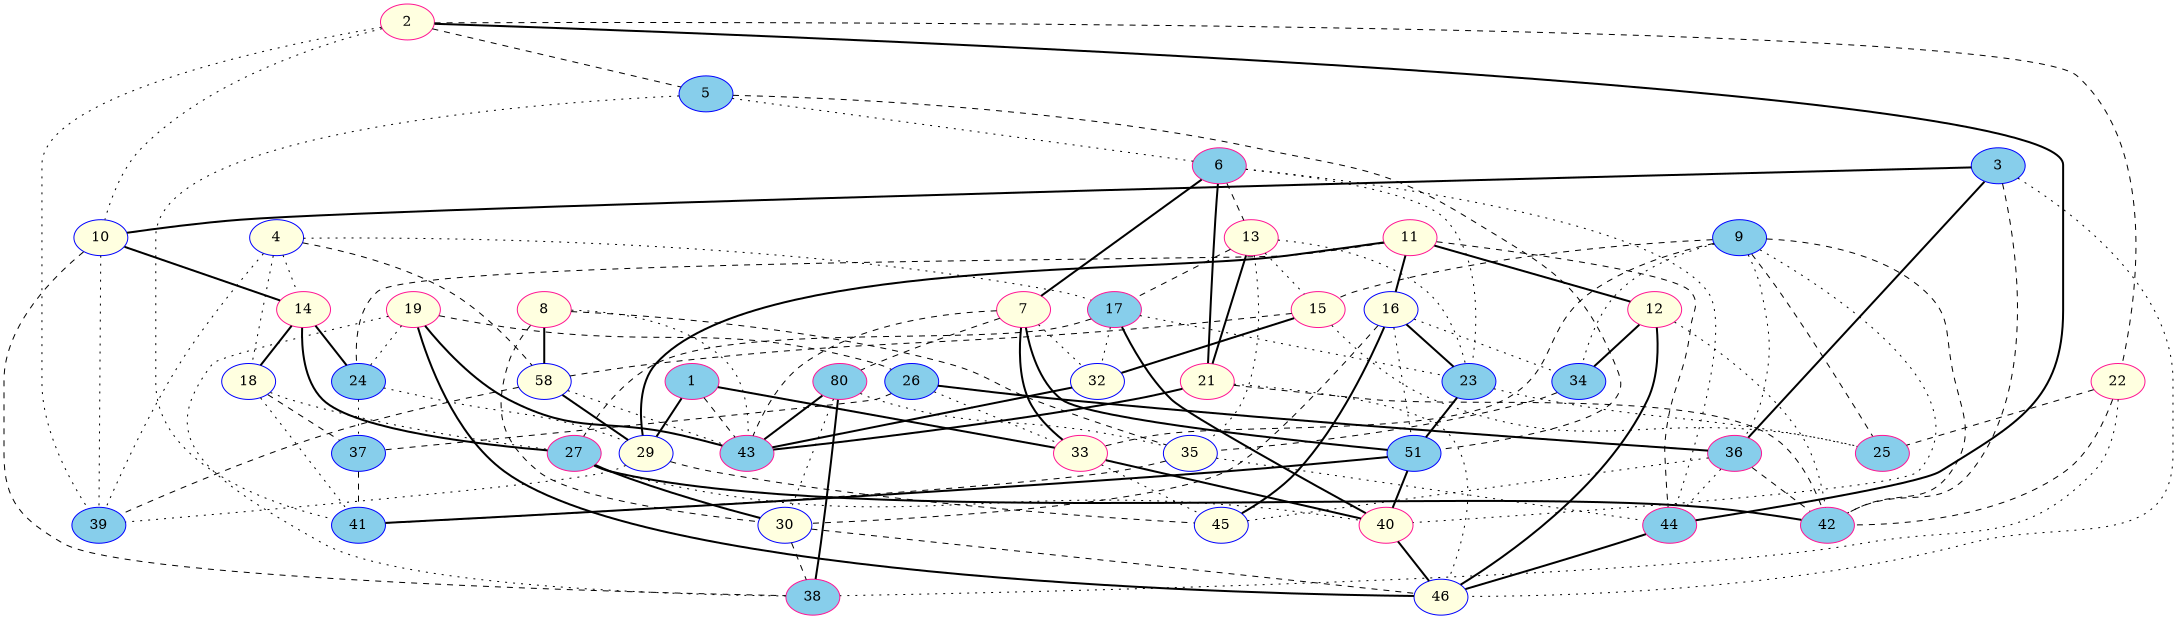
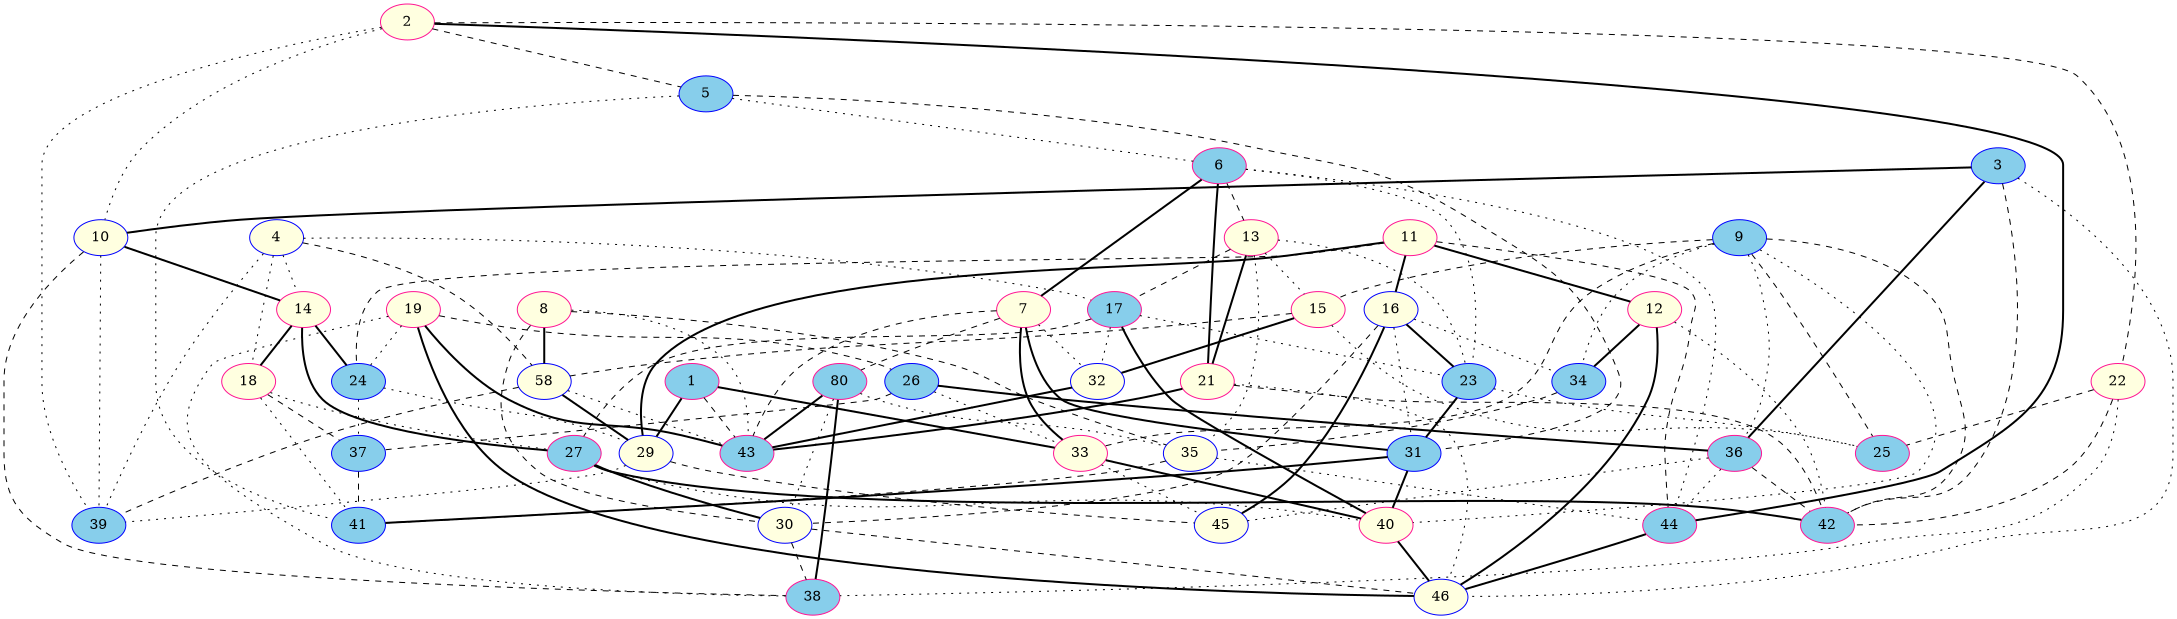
  graph {
    node [color=deeppink fillcolor=lightyellow style=filled]
    edge [style=dotted weight=1.0]
    1 [fillcolor=skyblue]
    29 [color=blue]
    33
    43 [fillcolor=skyblue]
    39 [color=blue fillcolor=skyblue]
    45 [color=blue]
    40
    5 [color=blue fillcolor=skyblue]
    2
    10 [color=blue]
    22
    44 [fillcolor=skyblue]
    6 [fillcolor=skyblue]
-   31 [color=blue fillcolor=skyblue label=51]
+   31 [color=blue fillcolor=skyblue]
    41 [color=blue fillcolor=skyblue]
    14
    38 [fillcolor=skyblue]
    42 [fillcolor=skyblue]
    25 [fillcolor=skyblue]
    46 [color=blue]
    3 [color=blue fillcolor=skyblue]
    36 [fillcolor=skyblue]
    4 [color=blue]
    17 [fillcolor=skyblue]
-   18 [color=blue]
+   18
    n26 [color=blue label=58]
    24 [color=blue fillcolor=skyblue]
    27 [fillcolor=skyblue]
    23 [color=blue fillcolor=skyblue]
    32 [color=blue]
    37 [color=blue fillcolor=skyblue]
    7
    13
    21
    n35 [fillcolor=skyblue label=80]
    35 [color=blue]
    15
    30 [color=blue]
    8
    9 [color=blue fillcolor=skyblue]
    34 [color=blue fillcolor=skyblue]
    11
    12
    16 [color=blue]
    19
    26 [color=blue fillcolor=skyblue]
    1 -- 29 [style=bold]
    1 -- 33 [style=bold]
    1 -- 43 [style=dashed weight=2.0]
    29 -- 39
    29 -- 45 [style=dashed]
    33 -- 45
    33 -- 40 [style=bold]
    40 -- 46 [style=bold]
    5 -- 6
    5 -- 31 [style=dashed]
    5 -- 41
    2 -- 39 [weight=2.0]
    2 -- 5 [style=dashed]
    2 -- 10
    2 -- 22 [style=dashed]
    2 -- 44 [style=bold]
    10 -- 39
    10 -- 14 [style=bold weight=2.0]
    10 -- 38 [style=dashed]
    22 -- 38
    22 -- 42 [style=dashed]
    22 -- 25 [style=dashed]
    44 -- 46 [style=bold]
    6 -- 44
    6 -- 23
    6 -- 7 [style=bold]
    6 -- 13 [style=dashed]
    6 -- 21 [style=bold]
    31 -- 40 [style=bold]
    31 -- 41 [style=bold]
    14 -- 18 [style=bold]
    14 -- 24 [style=bold]
    14 -- 27 [style=bold]
    3 -- 10 [style=bold]
    3 -- 42 [style=dashed]
    3 -- 46
    3 -- 36 [style=bold]
    36 -- 45
    36 -- 44
    36 -- 42 [style=dashed]
    4 -- 39
    4 -- 14
    4 -- 17
    4 -- 18 [weight=2.0]
    4 -- n26 [style=dashed]
    17 -- 40 [style=bold]
    17 -- 27 [style=dashed]
    17 -- 23
    17 -- 32
    18 -- 41
    18 -- 27
    18 -- 37 [style=dashed]
    n26 -- 29 [style=bold]
    n26 -- 43
    n26 -- 39 [style=dashed]
    24 -- 29
    24 -- 37 [weight=2.0]
    27 -- 40
    27 -- 42 [style=bold]
    27 -- 30 [style=bold]
    23 -- 31 [style=bold]
    23 -- 25
    32 -- 43 [style=bold]
    37 -- 41 [style=dashed weight=2.0]
    7 -- 33 [style=bold]
    7 -- 43 [style=dashed]
    7 -- 31 [style=bold]
    7 -- 32
    7 -- n35 [style=dashed]
    13 -- 17 [style=dashed]
    13 -- 23
    13 -- 21 [style=bold]
    13 -- 35
    13 -- 15
    21 -- 43 [style=bold weight=2.0]
    21 -- 42 [style=dashed]
    21 -- 46
    n35 -- 43 [style=bold]
    n35 -- 38 [style=bold weight=2.0]
    n35 -- 35
    n35 -- 30
    35 -- 44
    35 -- 41 [style=dashed]
    15 -- 25 [weight=2.0]
    15 -- n26 [style=dashed]
    15 -- 32 [style=bold]
    30 -- 38 [style=dashed]
    30 -- 46 [style=dashed]
    8 -- 43
    8 -- n26 [style=bold]
    8 -- 35 [style=dashed]
    8 -- 30 [style=dashed]
    9 -- 33 [style=dashed]
    9 -- 40
    9 -- 42 [style=dashed]
    9 -- 25 [style=dashed]
    9 -- 36
    9 -- 15 [style=dashed]
    9 -- 34 [weight=2.0]
    34 -- 35 [style=dashed]
    11 -- 29 [style=bold]
    11 -- 44 [style=dashed]
    11 -- 24 [style=dashed]
    11 -- 12 [style=bold weight=2.0]
    11 -- 16 [style=bold]
    12 -- 42 [weight=2.0]
    12 -- 46 [style=bold]
    12 -- 34 [style=bold]
    16 -- 45 [style=bold]
    16 -- 31
    16 -- 23 [style=bold]
    16 -- 30 [style=dashed]
    16 -- 34
    19 -- 43 [style=bold]
    19 -- 38
    19 -- 46 [style=bold weight=2.0]
    19 -- 24
    19 -- 26 [style=dashed]
    26 -- 33
    26 -- 36 [style=bold]
    26 -- 37 [style=dashed]
  }
